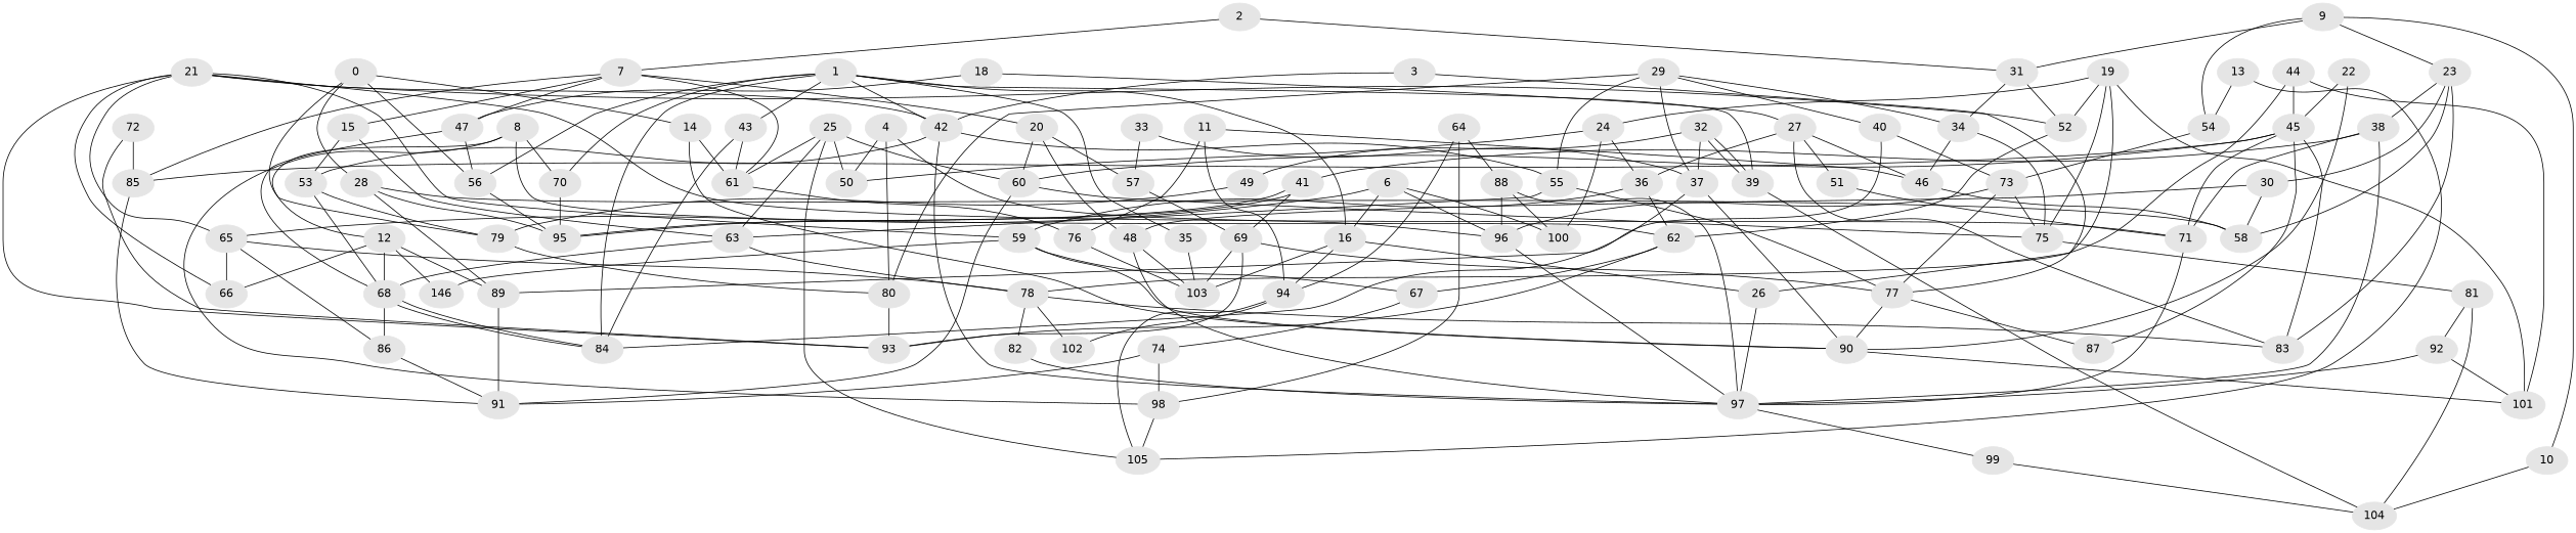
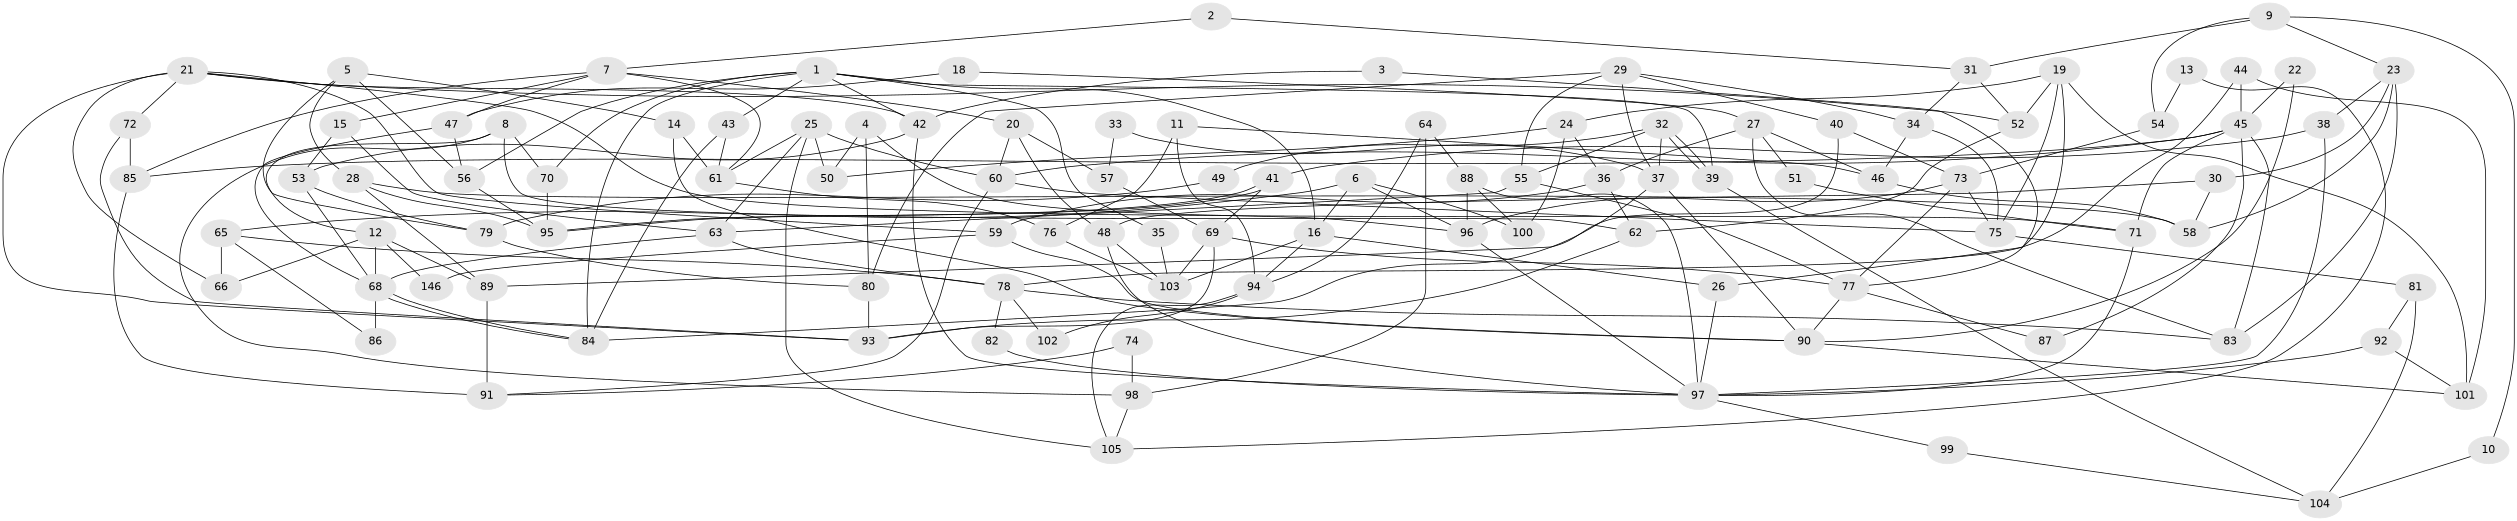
  graph {
    fontname="DejaVu Sans"
    node [color=gray90 fontname="DejaVu Sans" style=filled]
    edge [fontname="DejaVu Sans"]
    1
    16
    35
    39
    42
    43
    56
    70
    84
    94
    26
    103
    104
    53
    97
    61
    95
    2
    7
    31
    15
    20
    47
    85
    52
    34
    3
    77
    90
    87
    4
    50
    80
    96
    93
-   5 [label=0]
+   5
    14
    28
    79
    89
    58
    6
    65
    100
    66
    78
    86
    63
    48
    57
    60
    68
    76
    91
    8
    12
    62
    98
    n59 [label=146]
-   67
    105
    9
    10
    23
    54
    30
    38
    83
    73
    11
    46
    102
    13
    101
    37
    18
    27
    36
    51
    19
    24
    75
    81
    69
    21
    59
    71
    72
    22
    45
    41
    25
    99
    29
    40
    55
    32
    49
    33
    44
    82
    74
    64
    88
    92
    1 -- 16
    1 -- 35
    1 -- 39
    1 -- 42
    1 -- 43
    1 -- 56
    1 -- 70
    1 -- 84
    16 -- 94
    16 -- 26
    16 -- 103
    35 -- 103
    39 -- 104
    42 -- 53
    42 -- 97
    43 -- 84
    43 -- 61
    56 -- 95
    70 -- 95
    94 -- 105
    94 -- 102
    26 -- 97
    53 -- 79
    53 -- 68
    97 -- 99
    61 -- 76
    2 -- 7
    2 -- 31
    7 -- 61
    7 -- 15
    7 -- 20
    7 -- 47
    7 -- 85
    31 -- 52
    31 -- 34
    15 -- 53
    15 -- 63
    20 -- 48
    20 -- 57
    20 -- 60
    47 -- 56
    47 -- 68
    85 -- 91
    52 -- 62
    34 -- 46
    34 -- 75
    3 -- 42
    3 -- 77
    77 -- 90
    77 -- 87
    90 -- 101
    4 -- 50
    4 -- 80
    4 -- 96
    80 -- 93
    96 -- 97
    5 -- 56
    5 -- 14
    5 -- 28
    5 -- 79
    14 -- 61
    14 -- 90
    28 -- 95
    28 -- 89
    28 -- 58
    79 -- 80
    89 -- 91
    6 -- 16
    6 -- 96
    6 -- 65
    6 -- 100
    65 -- 66
    65 -- 78
    65 -- 86
    78 -- 83
    78 -- 102
    78 -- 82
-   86 -- 91
    63 -- 78
    63 -- 68
    48 -- 103
    48 -- 97
    57 -- 69
    60 -- 91
    60 -- 75
    68 -- 84
    68 -- 84
    68 -- 86
    76 -- 103
    8 -- 70
    8 -- 12
    8 -- 62
    8 -- 98
    12 -- 89
    12 -- 66
    12 -- 68
    12 -- n59
    62 -- 93
-   62 -- 67
    98 -- 105
-   67 -- 74
    9 -- 31
    9 -- 10
    9 -- 23
    9 -- 54
    10 -- 104
    23 -- 58
    23 -- 30
    23 -- 38
    23 -- 83
    54 -- 73
    30 -- 58
    30 -- 48
    38 -- 97
-   38 -- 71
    38 -- 41
    73 -- 77
    73 -- 96
    73 -- 75
    11 -- 94
    11 -- 76
    11 -- 46
    46 -- 58
    13 -- 105
    13 -- 54
    37 -- 84
    37 -- 90
    18 -- 47
    18 -- 27
    27 -- 83
    27 -- 46
    27 -- 36
    27 -- 51
    36 -- 62
    36 -- 59
    51 -- 71
    19 -- 26
    19 -- 52
    19 -- 101
    19 -- 24
    19 -- 75
    24 -- 50
    24 -- 100
    24 -- 36
    75 -- 81
    81 -- 104
    81 -- 92
    69 -- 103
    69 -- 77
    69 -- 93
    21 -- 42
    21 -- 52
    21 -- 93
    21 -- 66
    21 -- 59
    21 -- 71
-   21 -- 65
+   21 -- 72
    59 -- 90
    59 -- n59
-   59 -- 67
    71 -- 97
    72 -- 85
    72 -- 93
    22 -- 90
    22 -- 45
    45 -- 85
    45 -- 87
    45 -- 60
    45 -- 83
    45 -- 71
    41 -- 95
    41 -- 95
    41 -- 69
    25 -- 61
    25 -- 50
    25 -- 63
    25 -- 60
    25 -- 105
    99 -- 104
    29 -- 34
    29 -- 80
    29 -- 37
    29 -- 40
    29 -- 55
    40 -- 89
    40 -- 73
    55 -- 77
    55 -- 63
    32 -- 39
    32 -- 39
    32 -- 37
-   42 -- 55
+   32 -- 55
    32 -- 49
    49 -- 79
    33 -- 57
    33 -- 37
    44 -- 78
    44 -- 101
    44 -- 45
    82 -- 97
    74 -- 91
    74 -- 98
    64 -- 94
    64 -- 98
    64 -- 88
    88 -- 97
    88 -- 96
    88 -- 100
    92 -- 97
    92 -- 101
  }
